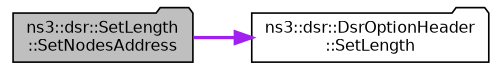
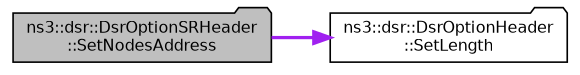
  digraph {
    rankdir=LR
    node [color=black fontname=Helvetica fontsize=10 shape=folder style=filled]
-   n1 [fillcolor=grey75 fontcolor=black height=0.2 label="ns3::dsr::SetLength\l::SetNodesAddress" width=0.4]
+   n1 [fillcolor=grey75 fontcolor=black height=0.2 label="ns3::dsr::DsrOptionSRHeader\l::SetNodesAddress" width=0.4]
    n2 [fillcolor=white height=0.2 label="ns3::dsr::DsrOptionHeader\l::SetLength" width=0.4]
    n1 -> n2 [color=purple fontname=Helvetica fontsize=10 labelfontname=Helvetica labelfontsize=10 style=bold]
  }
